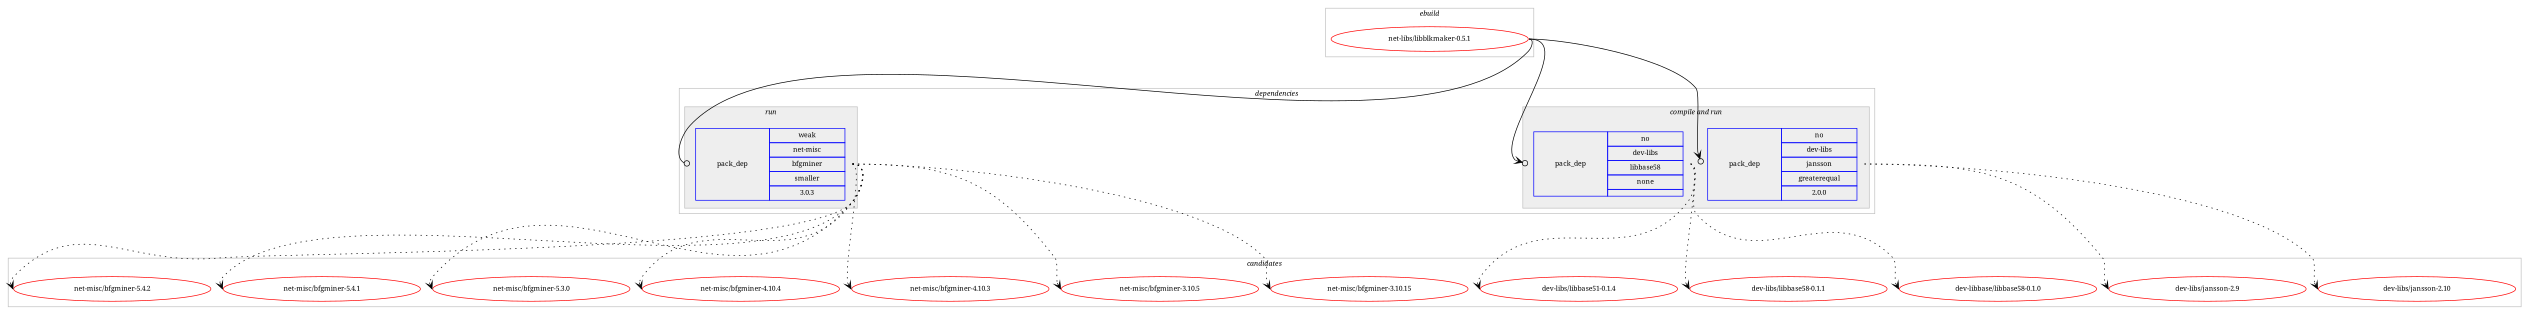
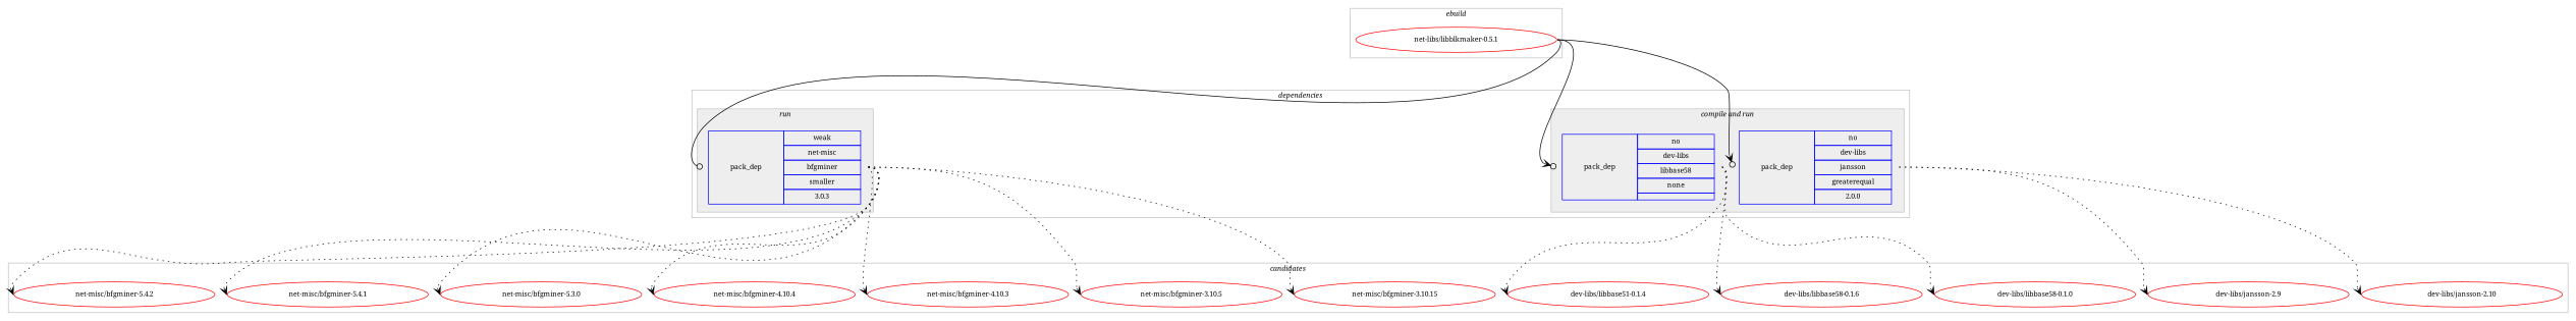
  digraph {
    compound=true
    concentrate=true
    fontname="Noto Serif"
    fontsize=10
    newrank=true
    rankdir=TB
    ranksep=1.5
    node [color=red fontname="Noto Serif" fontsize=10]
    edge [arrowhead=vee fontname="Noto Serif" headport=w style=dotted tailport=e weight=100]
    n1 [label="net-libs/libblkmaker-0.5.1" width=4]
    n2 [color=blue label=<<TABLE BORDER="0" CELLBORDER="1" CELLSPACING="0" CELLPADDING="4" WIDTH="220"><TR><TD ROWSPAN="6" CELLPADDING="30">pack_dep</TD></TR><TR><TD WIDTH="110">no</TD></TR><TR><TD>dev-libs</TD></TR><TR><TD>jansson</TD></TR><TR><TD>greaterequal</TD></TR><TR><TD>2.0.0</TD></TR></TABLE>> shape=none]
    n3 [color=blue label=<<TABLE BORDER="0" CELLBORDER="1" CELLSPACING="0" CELLPADDING="4" WIDTH="220"><TR><TD ROWSPAN="6" CELLPADDING="30">pack_dep</TD></TR><TR><TD WIDTH="110">no</TD></TR><TR><TD>dev-libs</TD></TR><TR><TD>libbase58</TD></TR><TR><TD>none</TD></TR><TR><TD></TD></TR></TABLE>> shape=none]
    n4 [color=blue label=<<TABLE BORDER="0" CELLBORDER="1" CELLSPACING="0" CELLPADDING="4" WIDTH="220"><TR><TD ROWSPAN="6" CELLPADDING="30">pack_dep</TD></TR><TR><TD WIDTH="110">weak</TD></TR><TR><TD>net-misc</TD></TR><TR><TD>bfgminer</TD></TR><TR><TD>smaller</TD></TR><TR><TD>3.0.3</TD></TR></TABLE>> shape=none]
    n5 [label="dev-libs/jansson-2.10" width=4]
    n6 [label="dev-libs/jansson-2.9" width=4]
-   n7 [label="dev-libbase/libbase58-0.1.0" width=4]
-   n8 [label="dev-libs/libbase58-0.1.1" width=4]
+   n7 [label="dev-libs/libbase58-0.1.0" width=4]
+   n8 [label="dev-libs/libbase58-0.1.6" width=4]
    n9 [label="dev-libs/libbase51-0.1.4" width=4]
    n10 [label="net-misc/bfgminer-3.10.15" width=4]
    n11 [label="net-misc/bfgminer-3.10.5" width=4]
    n12 [label="net-misc/bfgminer-4.10.3" width=4]
    n13 [label="net-misc/bfgminer-4.10.4" width=4]
    n14 [label="net-misc/bfgminer-5.3.0" width=4]
    n15 [label="net-misc/bfgminer-5.4.1" width=4]
    n16 [label="net-misc/bfgminer-5.4.2" width=4]
    subgraph cluster_1 {
      color=gray
      label=<<i>ebuild</i>>
      rank=same
      n1
    }
    subgraph cluster_2 {
      color=gray
      label=<<i>dependencies</i>>
      subgraph cluster_3 {
        color=gray
        fillcolor="#eeeeee"
        label=<<i>compile</i>>
        style=filled
      }
      subgraph cluster_4 {
        color=gray
        fillcolor="#eeeeee"
        label=<<i>compile and run</i>>
        style=filled
        subgraph sub_5 {
          color=gray
          fillcolor="#eeeeee"
          label=<<i>compile and run</i>>
          style=filled
          n2
        }
        subgraph sub_6 {
          color=gray
          fillcolor="#eeeeee"
          label=<<i>compile and run</i>>
          style=filled
          n3
        }
      }
      subgraph cluster_7 {
        color=gray
        fillcolor="#eeeeee"
        label=<<i>run</i>>
        style=filled
        subgraph sub_8 {
          color=gray
          fillcolor="#eeeeee"
          label=<<i>run</i>>
          style=filled
          n4
        }
      }
    }
    subgraph cluster_9 {
      color=gray
      label=<<i>candidates</i>>
      rank=same
      subgraph sub_10 {
        color=black
        label=<<i>candidates</i>>
        nodesep=1
        rank=same
        n5
        n6
      }
      subgraph sub_11 {
        color=black
        label=<<i>candidates</i>>
        nodesep=1
        rank=same
        n7
        n8
        n9
      }
      subgraph sub_12 {
        color=black
        label=<<i>candidates</i>>
        nodesep=1
        rank=same
        n10
        n11
        n12
        n13
        n14
        n15
        n16
      }
    }
    n1 -> n2 [arrowhead=odotvee style=solid weight=20]
    n1 -> n3 [arrowhead=odotvee style=solid weight=20]
    n1 -> n4 [arrowhead=odot style=solid weight=20]
    n2 -> n5
    n2 -> n6
    n3 -> n7
    n3 -> n8
    n3 -> n9
    n4 -> n10
    n4 -> n11
    n4 -> n12
    n4 -> n13
    n4 -> n14
    n4 -> n15
    n4 -> n16
  }
